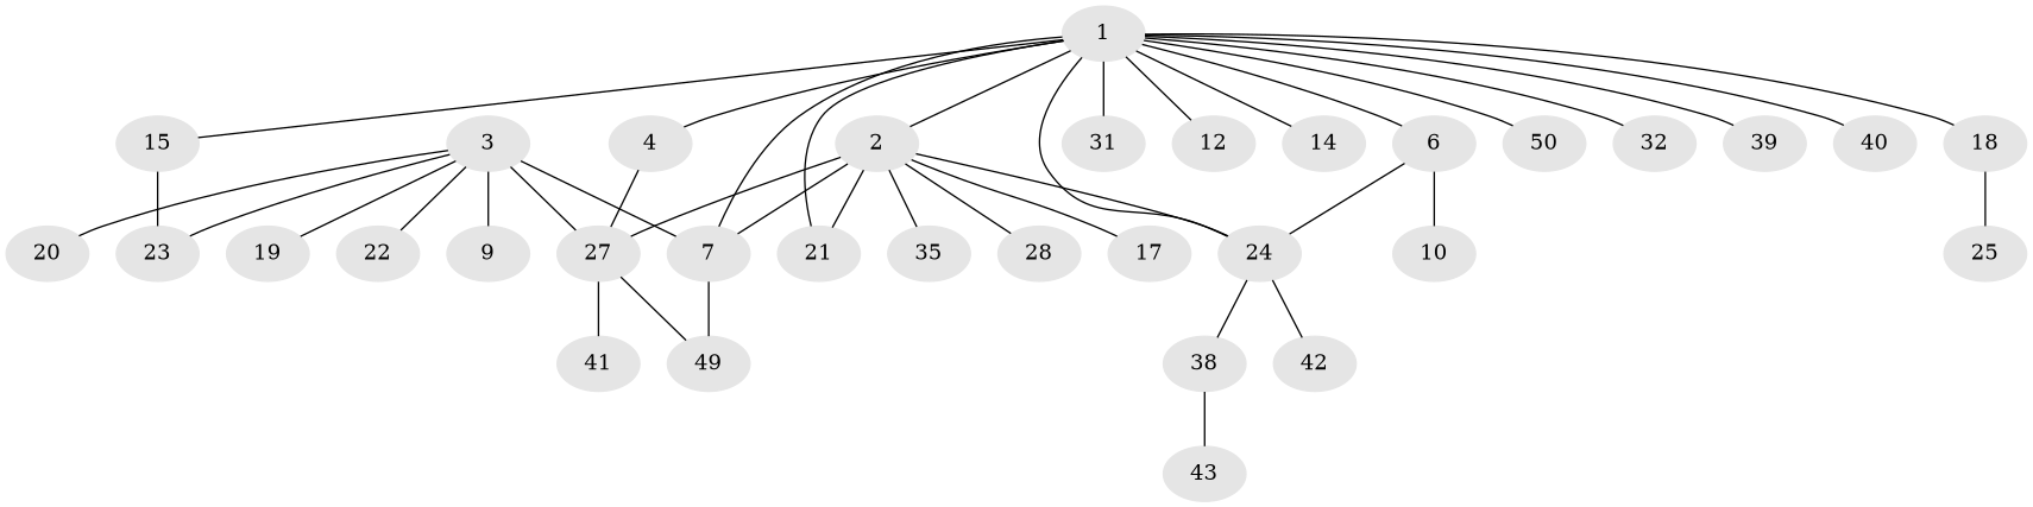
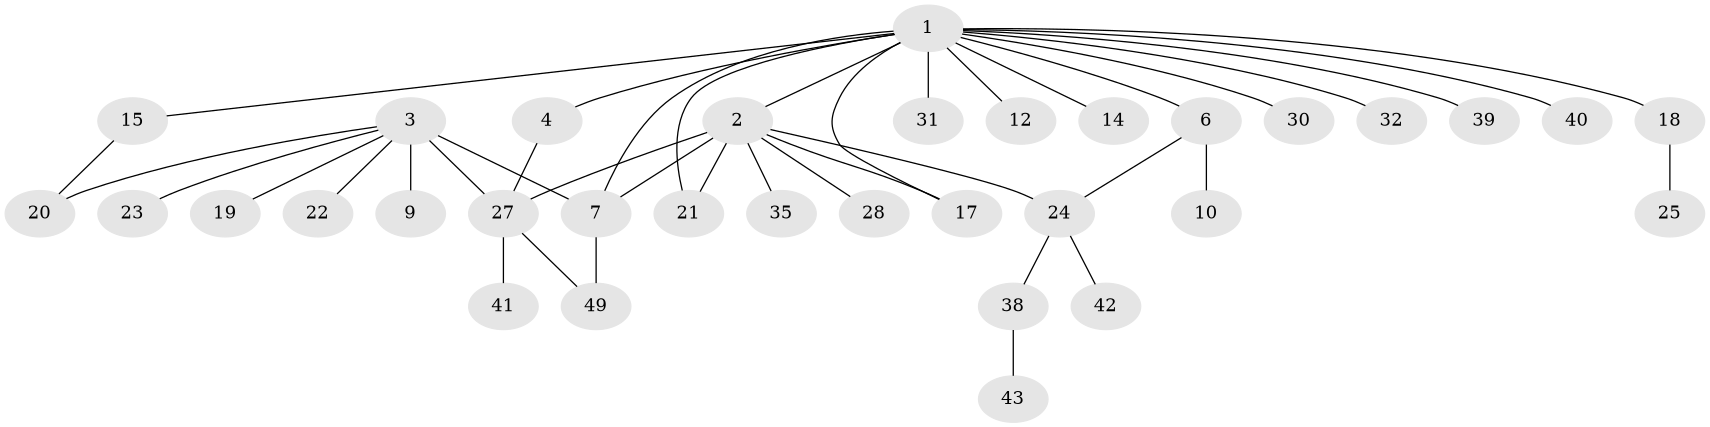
  graph {
    node [color=gray90 style=filled]
    1 [super="+29"]
    2 [super="+48"]
    4 [super="+5"]
    6 [super="+47"]
    7 [super="+13"]
    n6 [label=31]
    12 [super="+36"]
    14
    15
    18 [super="+34"]
    21
    24 [super="+31"]
-   30 [label=50]
+   30
    32
    39
    40
    17
    27 [super="+44"]
    28
    35
    10 [super="+46"]
    49 [super="+50"]
    20 [super="+33"]
    25
    38 [super="+45"]
    42
    3 [super="+8"]
    9
    19
    22
    23 [super="+26"]
    41
    43
    1 -- 2 [weight=2]
    1 -- 4 [weight=2]
    1 -- 6 [weight=2]
    1 -- 7
    1 -- n6
    1 -- 12
    1 -- 14
    1 -- 15
    1 -- 18
    1 -- 21
-   1 -- 24
+   1 -- 17
    1 -- 30
    1 -- 32
    1 -- 39
    1 -- 40
    2 -- 7
    2 -- 21
    2 -- 24
    2 -- 17
    2 -- 27
    2 -- 28
    2 -- 35
    4 -- 27
    6 -- 24
    6 -- 10
    7 -- 49
-   15 -- 23
+   15 -- 20
    18 -- 25
    24 -- 38
    24 -- 42
    27 -- 49
    27 -- 41
    38 -- 43
    3 -- 7 [weight=3]
    3 -- 27
    3 -- 20
    3 -- 9
    3 -- 19
    3 -- 22
    3 -- 23
  }
